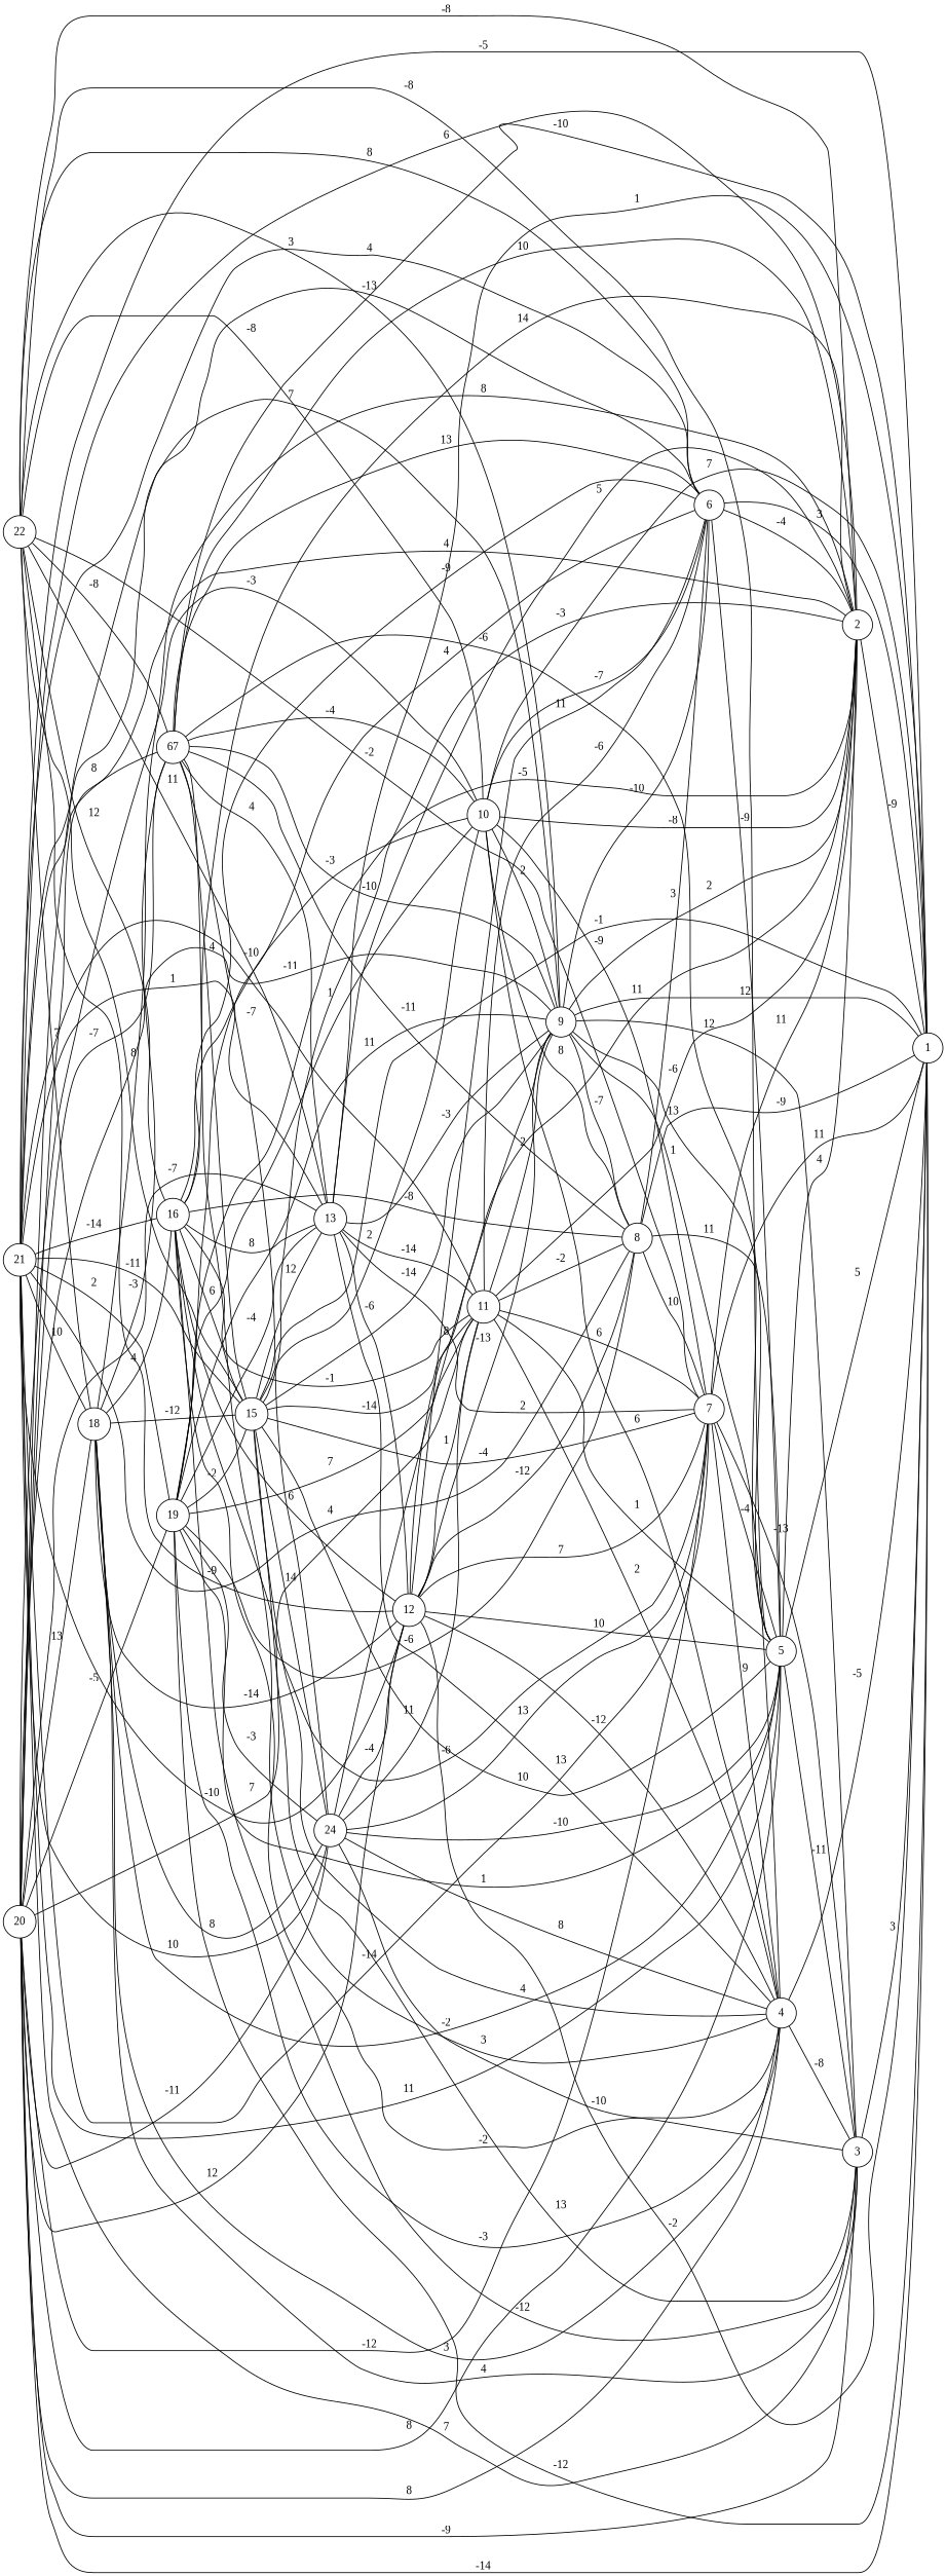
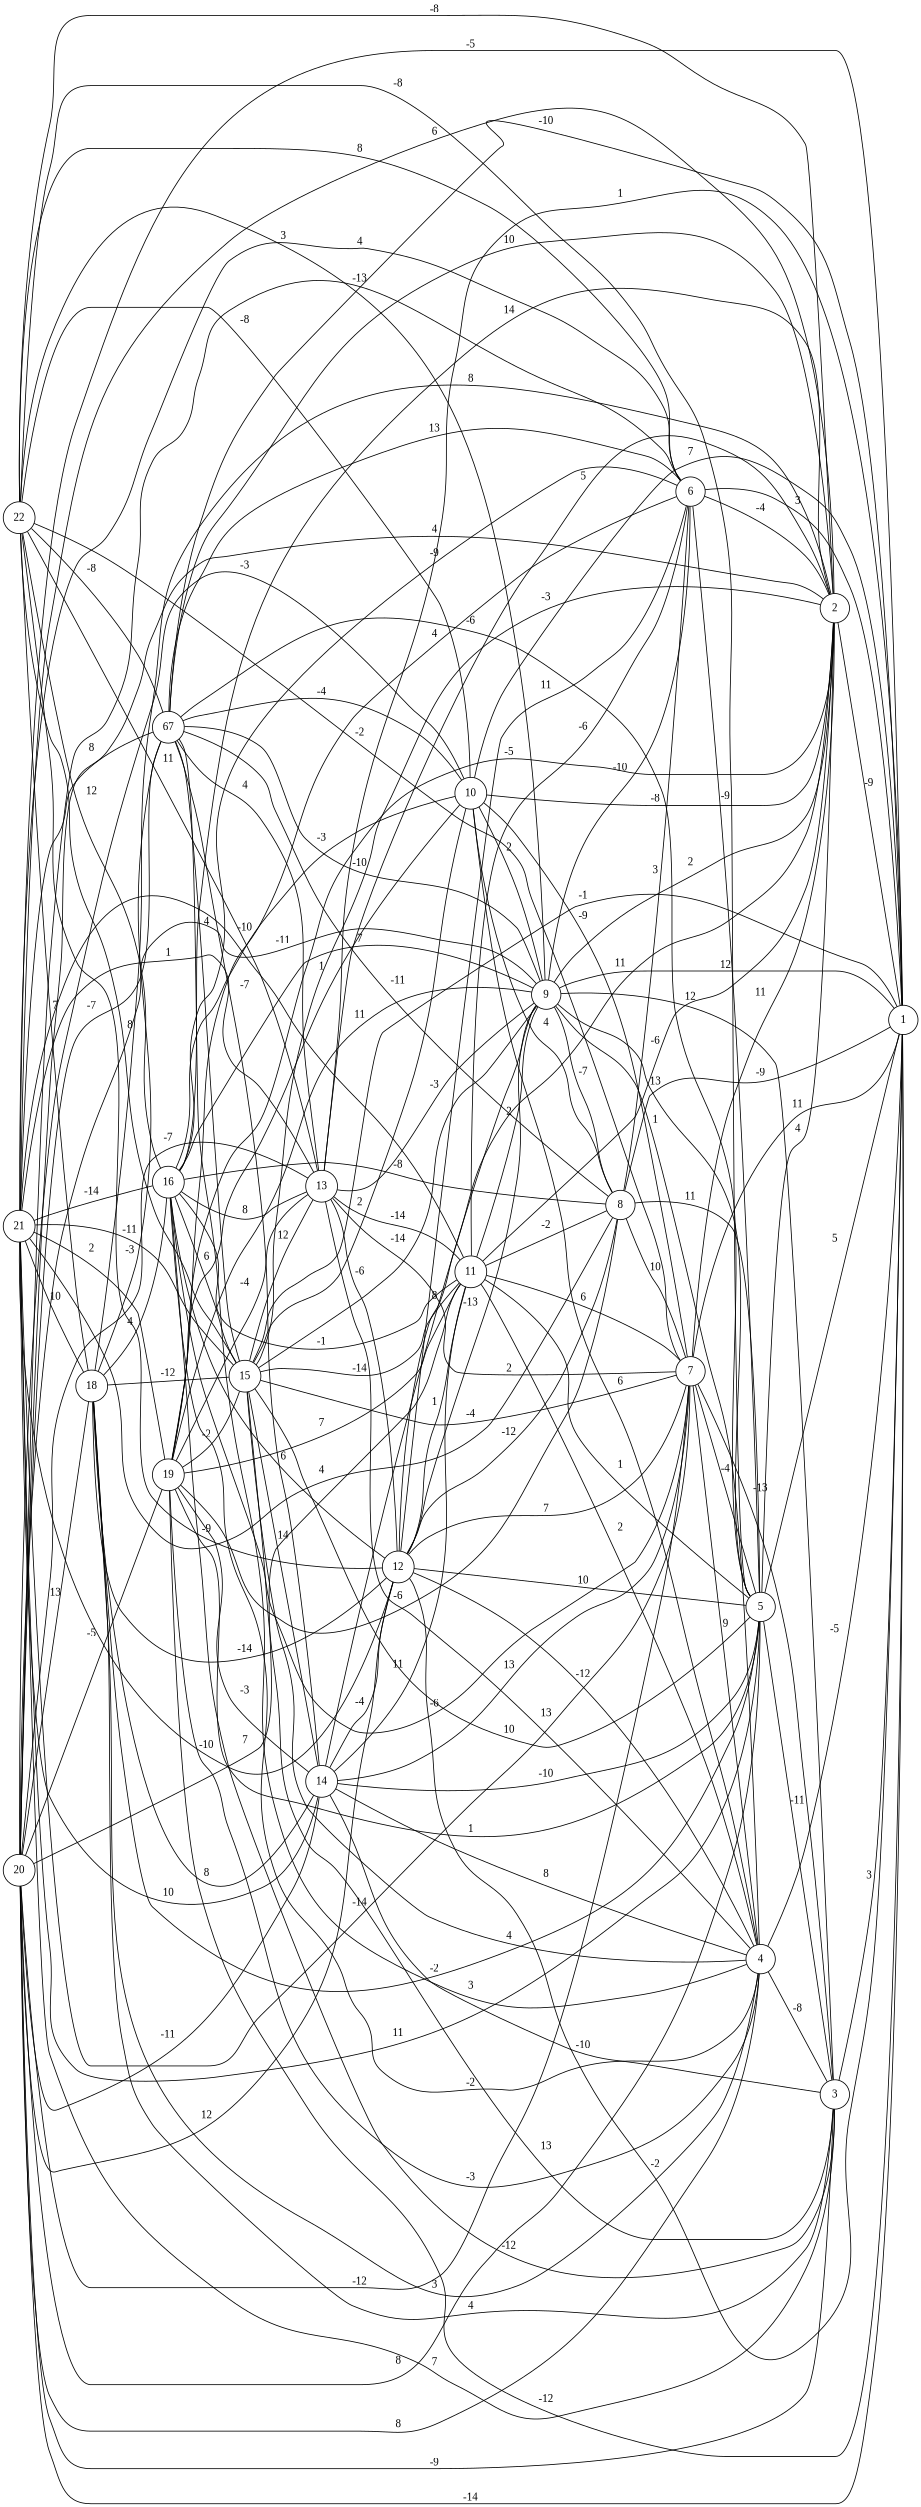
  graph {
    fontname="Liberation Serif"
    rankdir=LR
    node [fontname="Liberation Serif" shape=circle]
    edge [fontname="Liberation Serif"]
    22
    2
    5
    6
    7
    9
    10
    12
    13
    15
    16
    n12 [label=67]
    18
    1
    3
    4
    8
    11
-   14 [label=24]
+   14
    21
    19
    20
    22 -- 2 [label=-8]
    22 -- 5 [label=-8]
    22 -- 6 [label=8]
    22 -- 7 [label=-2]
    22 -- 9 [label=3]
    22 -- 10 [label=-8]
    22 -- 12 [label=-9]
    22 -- 13 [label=11]
    22 -- 15 [label=8]
    22 -- 16 [label=12]
    22 -- n12 [label=-8]
    22 -- 18 [label=7]
    2 -- 1 [label=-9]
    5 -- 2 [label=4]
    5 -- 1 [label=5]
    5 -- 3 [label=-11]
    6 -- 2 [label=-4]
    6 -- 5 [label=-9]
    6 -- 1 [label=3]
    7 -- 2 [label=11]
    7 -- 5 [label=-4]
    7 -- 1 [label=11]
    7 -- 3 [label=-13]
    7 -- 4 [label=9]
    9 -- 2 [label=2]
    9 -- 5 [label=13]
    9 -- 6 [label=-10]
    9 -- 1 [label=12]
    9 -- 3 [label=12]
    9 -- 4 [label=1]
    9 -- 8 [label=-7]
    10 -- 2 [label=-8]
-   10 -- 6 [label=-7]
    10 -- 7 [label=-9]
    10 -- 9 [label=2]
    10 -- 1 [label=7]
    10 -- 4 [label=6]
-   10 -- 8 [label=8]
+   10 -- 8 [label=4]
    12 -- 2 [label=11]
    12 -- 5 [label=10]
    12 -- 6 [label=11]
    12 -- 7 [label=7]
    12 -- 9 [label=-13]
    12 -- 1 [label=-2]
    12 -- 4 [label=-12]
    12 -- 8 [label=-12]
    12 -- 11 [label=1]
    13 -- 2 [label=5]
    13 -- 7 [label=2]
    13 -- 9 [label=-3]
    13 -- 12 [label=-6]
    13 -- 1 [label=1]
    13 -- 4 [label=13]
    13 -- 11 [label=-14]
    15 -- 2 [label=-3]
    15 -- 5 [label=10]
    15 -- 7 [label=-4]
    15 -- 9 [label=-14]
    15 -- 10 [label=2]
    15 -- 13 [label=12]
    15 -- 1 [label=-1]
    15 -- 3 [label=13]
    15 -- 4 [label=4]
    15 -- 11 [label=-14]
    15 -- 14 [label=14]
    16 -- 2 [label=14]
    16 -- 6 [label=-9]
    16 -- 7 [label=-6]
-   21 -- 9 [label=7]
+   16 -- 9 [label=7]
    16 -- 10 [label=-3]
    16 -- 12 [label=6]
    16 -- 13 [label=8]
    16 -- 15 [label=6]
    16 -- 3 [label=-12]
    16 -- 4 [label=-2]
    16 -- 8 [label=-8]
    16 -- 11 [label=-1]
    n12 -- 2 [label=10]
    n12 -- 5 [label=-6]
    n12 -- 6 [label=13]
    n12 -- 9 [label=-10]
    n12 -- 10 [label=-4]
    n12 -- 13 [label=4]
    n12 -- 15 [label=4]
    n12 -- 1 [label=-10]
    n12 -- 4 [label=3]
    n12 -- 8 [label=-11]
    n12 -- 14 [label=-7]
    18 -- 2 [label=8]
    18 -- 5 [label=-2]
    18 -- 12 [label=-14]
    18 -- 15 [label=-12]
    18 -- 16 [label=4]
    18 -- n12 [label=-3]
    18 -- 3 [label=4]
    18 -- 4 [label=3]
    18 -- 14 [label=8]
    3 -- 1 [label=3]
    4 -- 1 [label=-5]
    4 -- 3 [label=-8]
    8 -- 5 [label=11]
    8 -- 6 [label=3]
    8 -- 7 [label=10]
    8 -- 1 [label=-9]
    11 -- 2 [label=-6]
    11 -- 5 [label=1]
    11 -- 6 [label=-6]
    11 -- 7 [label=6]
    11 -- 9 [label=2]
    11 -- 4 [label=2]
    11 -- 8 [label=-2]
    14 -- 5 [label=-10]
    14 -- 7 [label=13]
    14 -- 9 [label=8]
    14 -- 12 [label=-4]
    14 -- 3 [label=-10]
    14 -- 4 [label=8]
    14 -- 11 [label=11]
    21 -- 2 [label=6]
    21 -- 5 [label=11]
    21 -- 6 [label=4]
    21 -- 7 [label=-14]
    21 -- 12 [label=-10]
    21 -- 13 [label=1]
    21 -- 15 [label=-11]
    21 -- 16 [label=-14]
    21 -- n12 [label=8]
    21 -- 18 [label=10]
    21 -- 1 [label=-5]
    21 -- 3 [label=7]
    21 -- 8 [label=4]
    21 -- 11 [label=-10]
    21 -- 14 [label=10]
    21 -- 19 [label=2]
    19 -- 2 [label=-5]
    19 -- 5 [label=1]
    19 -- 6 [label=4]
    19 -- 9 [label=11]
    19 -- 10 [label=1]
    19 -- 13 [label=-4]
    19 -- 15 [label=-2]
    19 -- 1 [label=-12]
    19 -- 4 [label=-3]
    19 -- 8 [label=-6]
    19 -- 11 [label=7]
    19 -- 14 [label=-3]
    20 -- 2 [label=4]
    20 -- 5 [label=8]
    20 -- 6 [label=-13]
    20 -- 7 [label=-12]
    20 -- 9 [label=-11]
    20 -- 10 [label=-3]
    20 -- 12 [label=12]
    20 -- 13 [label=-7]
    20 -- n12 [label=-7]
    20 -- 18 [label=13]
    20 -- 1 [label=-14]
    20 -- 3 [label=-9]
    20 -- 4 [label=8]
    20 -- 11 [label=7]
    20 -- 14 [label=-11]
    20 -- 19 [label=-5]
  }
